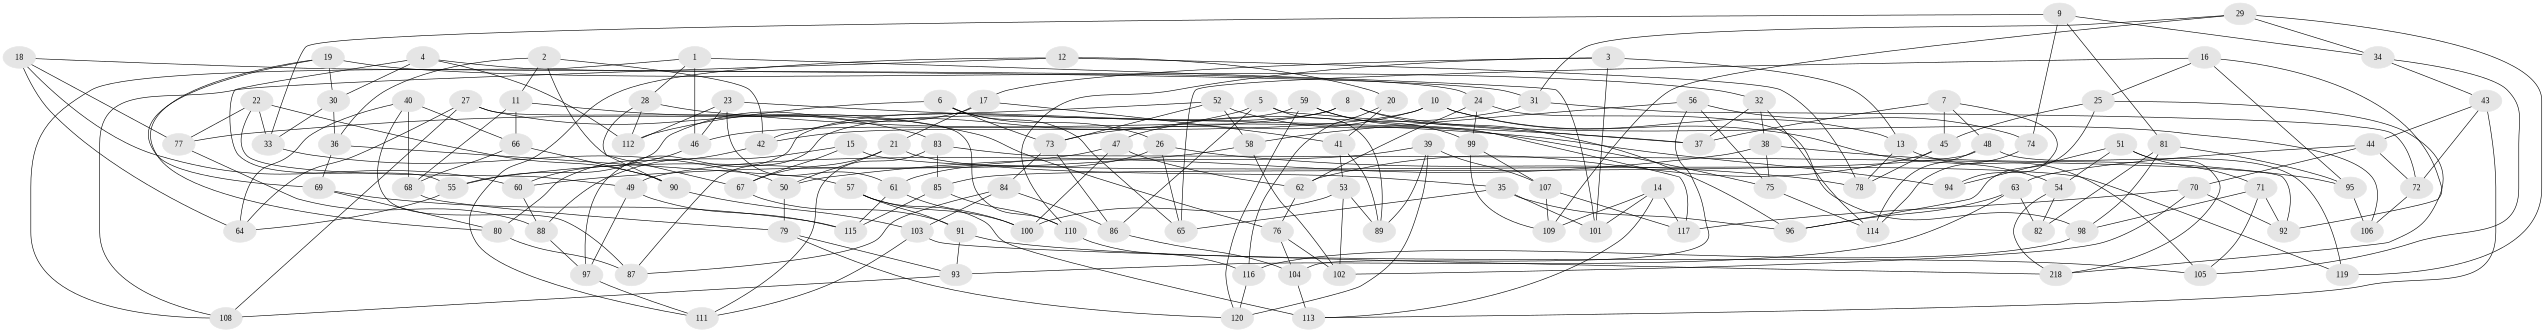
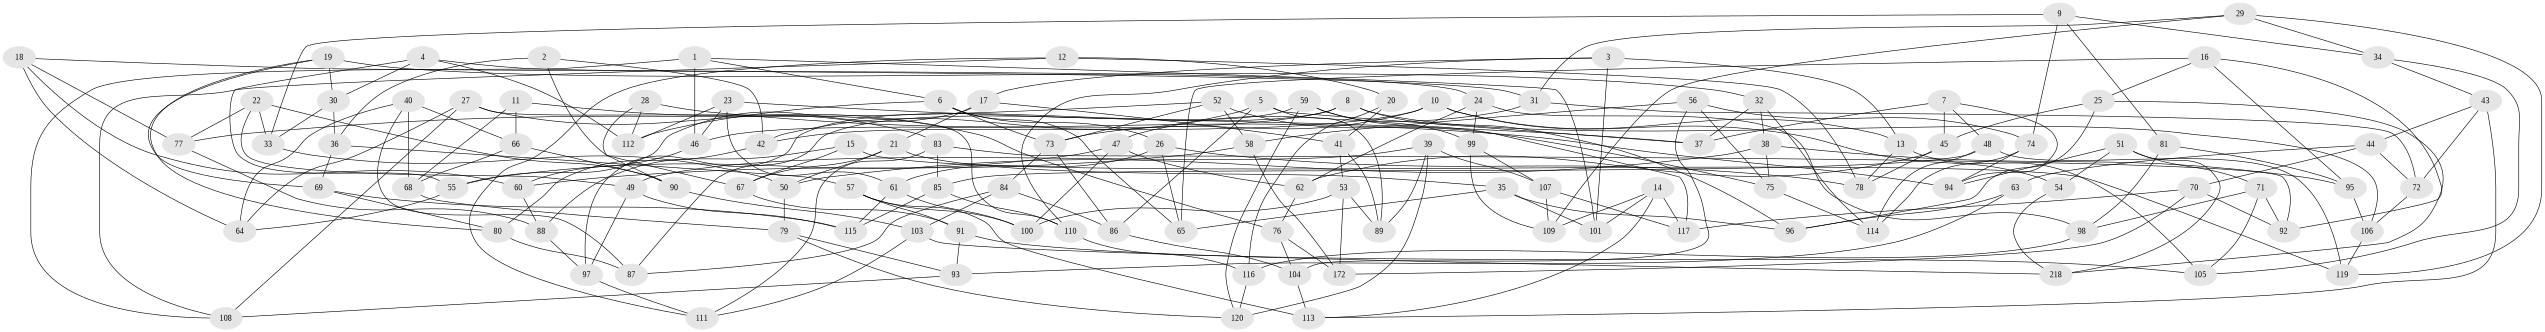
  graph {
    fontname="Liberation Serif"
    node [color=gray90 fontname="Liberation Serif" style=filled]
    edge [fontname="Liberation Serif"]
    1
    28
    46
    101
    108
    112
    94
    90
    60
    2
    11
    36
    42
    67
    66
    68
    76
    69
    57
    80
    91
    3
    13
    17
    110
    78
    105
    55
    21
    41
    116
    4
    24
    30
    62
    98
    99
    33
    64
    5
    37
    86
    89
    104
    6
    26
    65
    73
    61
    84
    7
    45
    48
    119
    114
    85
    8
    87
    96
    106
    9
    34
    74
    81
    50
    43
    95
-   82
    10
    54
    n71 [label=218]
    79
-   102
+   102 [label=172]
    12
    20
    111
    14
    109
    113
    117
    15
    88
    103
    97
    16
    25
    92
    35
    53
    18
    31
    77
    47
    72
    19
    32
    38
    115
    120
    22
    49
    23
    100
    107
    27
    83
    29
    75
    44
    39
    40
    63
    70
    93
    51
    71
    52
    58
    56
    59
-   1 -- 28
+   1 -- 6
    1 -- 46
    1 -- 101
    1 -- 108
    28 -- 112
    28 -- 94
    28 -- 90
    46 -- 60
    90 -- 103
    60 -- 88
-   2 -- 11
    2 -- 36
    2 -- 42
    2 -- 67
    11 -- 66
    11 -- 68
    11 -- 76
    36 -- 69
    36 -- 57
    42 -- 80
    67 -- 91
    66 -- 90
    66 -- 68
    68 -- 79
    76 -- 104
    76 -- 102
    69 -- 80
    69 -- 115
    57 -- 91
    57 -- 113
    57 -- 100
    80 -- 87
    91 -- 105
    91 -- 93
    3 -- 101
    3 -- 13
    3 -- 17
    3 -- 110
    13 -- 78
    13 -- 105
    17 -- 55
    17 -- 21
    17 -- 41
    110 -- 116
    55 -- 64
    21 -- 67
    21 -- 50
    21 -- 35
    41 -- 89
    41 -- 53
    116 -- 120
    4 -- 112
    4 -- 55
    4 -- 24
    4 -- 30
    24 -- 62
    24 -- 98
    24 -- 99
    30 -- 36
    30 -- 33
    62 -- 76
    98 -- 116
    99 -- 109
    99 -- 107
    33 -- 50
    5 -- 42
    5 -- 37
    5 -- 86
    5 -- 89
    86 -- 104
    104 -- 113
    6 -- 112
    6 -- 26
    6 -- 65
    6 -- 73
    26 -- 78
    26 -- 65
    26 -- 61
    73 -- 86
    73 -- 84
    61 -- 115
    61 -- 100
    84 -- 86
    84 -- 87
    84 -- 103
    7 -- 94
    7 -- 37
    7 -- 45
    7 -- 48
    45 -- 78
    45 -- 62
    48 -- 119
    48 -- 114
    48 -- 85
    85 -- 110
    85 -- 115
    8 -- 46
    8 -- 87
    8 -- 96
    8 -- 106
+   106 -- 119
    9 -- 33
    9 -- 34
    9 -- 74
    9 -- 81
    34 -- 105
    34 -- 43
+   74 -- 94
    74 -- 114
    81 -- 98
    81 -- 95
-   81 -- 82
    50 -- 79
    43 -- 113
    43 -- 72
    43 -- 44
    95 -- 106
    10 -- 42
    10 -- 13
    10 -- 73
    10 -- 54
-   54 -- 82
    54 -- n71
    79 -- 120
    79 -- 93
    12 -- 108
    12 -- 78
    12 -- 20
    12 -- 111
    20 -- 41
    20 -- 116
    14 -- 101
    14 -- 109
    14 -- 113
    14 -- 117
    15 -- 67
    15 -- 119
    15 -- 88
    88 -- 97
    103 -- n71
    103 -- 111
    97 -- 111
    16 -- 65
    16 -- 95
    16 -- 25
    16 -- 92
    25 -- 45
    25 -- 96
    25 -- n71
    35 -- 101
    35 -- 65
    35 -- 96
    53 -- 89
    53 -- 102
    53 -- 100
    18 -- 60
    18 -- 64
    18 -- 31
    18 -- 77
    31 -- 47
    31 -- 72
    77 -- 88
    47 -- 55
    47 -- 62
    47 -- 100
    72 -- 106
    19 -- 69
    19 -- 80
    19 -- 30
    19 -- 32
    32 -- 37
    32 -- 114
    32 -- 38
    38 -- 50
    38 -- 95
    38 -- 75
    22 -- 90
    22 -- 33
    22 -- 77
    22 -- 49
    49 -- 97
    49 -- 115
    23 -- 46
    23 -- 112
    23 -- 37
    23 -- 61
    107 -- 109
    107 -- 117
    27 -- 108
    27 -- 110
    27 -- 64
    27 -- 83
    83 -- 85
    83 -- 111
    83 -- 92
    29 -- 119
    29 -- 34
    29 -- 109
    29 -- 31
    75 -- 114
    44 -- 72
    44 -- 63
    44 -- 70
    39 -- 89
    39 -- 120
    39 -- 49
    39 -- 107
    40 -- 66
    40 -- 68
    40 -- 64
    40 -- 87
    63 -- 96
-   63 -- 82
    63 -- 93
    70 -- 102
    70 -- 117
    70 -- 92
    93 -- 108
    51 -- 94
    51 -- 54
    51 -- n71
    51 -- 71
    71 -- 105
    71 -- 98
    71 -- 92
    52 -- 73
    52 -- 77
    52 -- 75
    52 -- 58
    58 -- 60
    58 -- 102
    56 -- 104
    56 -- 74
    56 -- 75
    56 -- 58
    59 -- 99
    59 -- 117
    59 -- 97
    59 -- 120
  }
